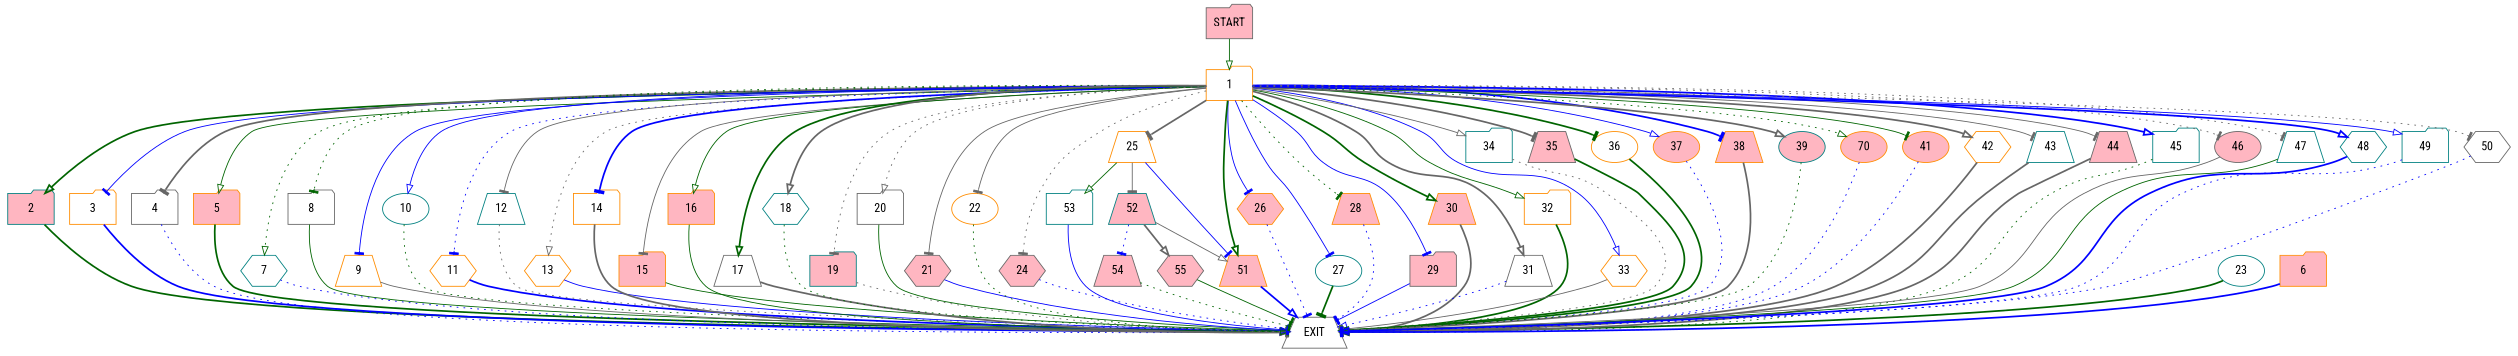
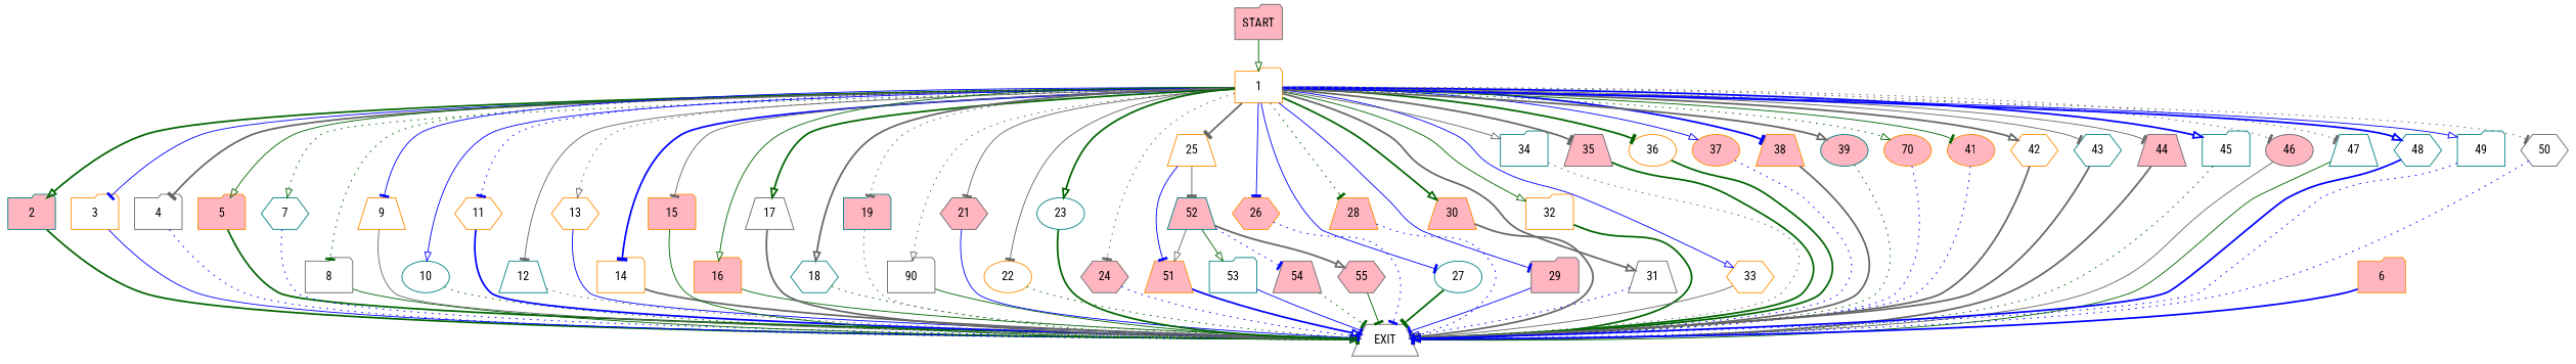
  digraph {
    fontname="Roboto Condensed"
    node [color=darkorange fillcolor=white fontname="Roboto Condensed" shape=folder style=filled]
    edge [arrowhead=tee color=gray40 fontname="Roboto Condensed" style=solid]
    n1 [color=gray40 fillcolor=lightpink label=START]
    1
    2 [color=teal fillcolor=lightpink]
    3
    4 [color=gray40]
    5 [fillcolor=lightpink]
    7 [color=teal shape=hexagon]
    8 [color=gray40]
    9 [shape=trapezium]
    10 [color=teal shape=ellipse]
    11 [shape=hexagon]
    12 [color=teal shape=trapezium]
    13 [shape=hexagon]
    14
    15 [fillcolor=lightpink]
    16 [fillcolor=lightpink]
    17 [color=gray40 shape=trapezium]
    18 [color=teal shape=hexagon]
    19 [color=teal fillcolor=lightpink]
-   20 [color=gray40]
+   20 [color=gray40 label=90]
    21 [color=gray40 fillcolor=lightpink shape=hexagon]
    22 [shape=ellipse]
    23 [color=teal shape=ellipse]
    24 [color=gray40 fillcolor=lightpink shape=hexagon]
    25 [shape=trapezium]
    26 [fillcolor=lightpink shape=hexagon]
    27 [color=teal shape=ellipse]
    28 [fillcolor=lightpink shape=trapezium]
    29 [color=gray40 fillcolor=lightpink]
    30 [fillcolor=lightpink shape=trapezium]
    31 [color=gray40 shape=trapezium]
    32
    33 [shape=hexagon]
    34 [color=teal]
    35 [color=gray40 fillcolor=lightpink shape=trapezium]
    36 [shape=ellipse]
    37 [fillcolor=lightpink shape=ellipse]
    38 [fillcolor=lightpink shape=trapezium]
    39 [color=teal fillcolor=lightpink shape=ellipse]
    n40 [fillcolor=lightpink label=70 shape=ellipse]
    41 [fillcolor=lightpink shape=ellipse]
    42 [shape=hexagon]
-   43 [color=teal shape=trapezium]
+   43 [color=teal shape=hexagon]
    44 [color=gray40 fillcolor=lightpink shape=trapezium]
    45 [color=teal]
    46 [color=gray40 fillcolor=lightpink shape=ellipse]
    47 [color=teal shape=trapezium]
    48 [color=teal shape=hexagon]
    49 [color=teal]
    50 [color=gray40 shape=hexagon]
    n51 [color=gray40 label=EXIT shape=trapezium]
    6 [fillcolor=lightpink]
    51 [fillcolor=lightpink shape=trapezium]
    52 [color=teal fillcolor=lightpink shape=trapezium]
    53 [color=teal]
    54 [color=gray40 fillcolor=lightpink shape=trapezium]
    55 [color=gray40 fillcolor=lightpink shape=hexagon]
    n1 -> 1 [arrowhead=onormal color=darkgreen]
    1 -> 2 [arrowhead=onormal color=darkgreen style=bold]
    1 -> 3 [color=blue]
    1 -> 4 [style=bold]
    1 -> 5 [arrowhead=onormal color=darkgreen]
    1 -> 7 [arrowhead=onormal color=darkgreen style=dotted]
    1 -> 8 [color=darkgreen style=dotted]
    1 -> 9 [color=blue]
    1 -> 10 [arrowhead=onormal color=blue]
    1 -> 11 [color=blue style=dotted]
    1 -> 12
    1 -> 13 [arrowhead=onormal style=dotted]
    1 -> 14 [color=blue style=bold]
    1 -> 15
    1 -> 16 [arrowhead=onormal color=darkgreen]
    1 -> 17 [arrowhead=onormal color=darkgreen style=bold]
    1 -> 18 [arrowhead=onormal style=bold]
    1 -> 19 [style=dotted]
    1 -> 20 [arrowhead=onormal style=dotted]
    1 -> 21
    1 -> 22
-   1 -> 51 [arrowhead=onormal color=darkgreen style=bold]
+   1 -> 23 [arrowhead=onormal color=darkgreen style=bold]
    1 -> 24 [style=dotted]
    1 -> 25 [style=bold]
    1 -> 26 [color=blue]
    1 -> 27 [color=blue]
    1 -> 28 [color=darkgreen style=dotted]
    1 -> 29 [color=blue]
    1 -> 30 [arrowhead=onormal color=darkgreen style=bold]
    1 -> 31 [arrowhead=onormal style=bold]
    1 -> 32 [arrowhead=onormal color=darkgreen]
    1 -> 33 [arrowhead=onormal color=blue]
    1 -> 34 [arrowhead=onormal]
    1 -> 35 [style=bold]
    1 -> 36 [color=darkgreen style=bold]
    1 -> 37 [arrowhead=onormal color=blue]
    1 -> 38 [color=blue style=bold]
    1 -> 39 [arrowhead=onormal style=bold]
    1 -> n40 [arrowhead=onormal color=darkgreen style=dotted]
    1 -> 41 [color=darkgreen]
    1 -> 42 [arrowhead=onormal style=bold]
    1 -> 43
    1 -> 44
    1 -> 45 [arrowhead=onormal color=blue style=bold]
    1 -> 46 [style=dotted]
    1 -> 47 [style=dotted]
    1 -> 48 [arrowhead=onormal color=blue style=bold]
    1 -> 49 [arrowhead=onormal color=blue]
    1 -> 50 [style=dotted]
    2 -> n51 [color=darkgreen style=bold]
-   3 -> n51 [arrowhead=onormal color=blue style=bold]
+   3 -> n51 [arrowhead=onormal color=blue]
    4 -> n51 [color=blue style=dotted]
    5 -> n51 [color=darkgreen style=bold]
    7 -> n51 [color=blue style=dotted]
    8 -> n51 [color=darkgreen]
    9 -> n51 [arrowhead=onormal]
    10 -> n51 [color=darkgreen style=dotted]
    11 -> n51 [arrowhead=onormal color=blue style=bold]
    12 -> n51 [arrowhead=onormal style=dotted]
    13 -> n51 [arrowhead=onormal color=blue]
    14 -> n51 [arrowhead=onormal style=bold]
    15 -> n51 [arrowhead=onormal color=darkgreen]
    16 -> n51 [color=darkgreen]
    17 -> n51 [style=bold]
    18 -> n51 [arrowhead=onormal color=darkgreen style=dotted]
    19 -> n51 [arrowhead=onormal style=dotted]
    20 -> n51 [color=darkgreen]
    21 -> n51 [arrowhead=onormal color=blue]
    22 -> n51 [arrowhead=onormal color=darkgreen style=dotted]
    23 -> n51 [color=darkgreen style=bold]
    24 -> n51 [color=blue style=dotted]
    25 -> 51 [color=blue]
    25 -> 52
    26 -> n51 [color=blue style=dotted]
    27 -> n51 [color=darkgreen style=bold]
    28 -> n51 [color=blue style=dotted]
    29 -> n51 [color=blue]
    30 -> n51 [arrowhead=onormal style=bold]
    31 -> n51 [arrowhead=onormal color=blue style=dotted]
    32 -> n51 [color=darkgreen style=bold]
    33 -> n51
    34 -> n51 [style=dotted]
    35 -> n51 [arrowhead=onormal color=darkgreen style=bold]
    36 -> n51 [color=darkgreen style=bold]
    37 -> n51 [color=blue style=dotted]
    38 -> n51 [style=bold]
    39 -> n51 [arrowhead=onormal color=darkgreen style=dotted]
    n40 -> n51 [arrowhead=onormal color=blue style=dotted]
    41 -> n51 [color=blue style=dotted]
    42 -> n51 [style=bold]
    43 -> n51 [style=bold]
    44 -> n51 [style=bold]
    45 -> n51 [arrowhead=onormal color=darkgreen style=dotted]
    46 -> n51 [arrowhead=onormal]
    47 -> n51 [color=darkgreen]
    48 -> n51 [arrowhead=onormal color=blue style=bold]
    49 -> n51 [arrowhead=onormal color=blue style=dotted]
    50 -> n51 [color=blue style=dotted]
    6 -> n51 [color=blue style=bold]
    51 -> n51 [arrowhead=onormal color=blue style=bold]
    52 -> 51 [arrowhead=onormal]
-   25 -> 53 [arrowhead=onormal color=darkgreen]
+   52 -> 53 [arrowhead=onormal color=darkgreen]
    52 -> 54 [color=blue style=dotted]
    52 -> 55 [arrowhead=onormal style=bold]
    53 -> n51 [color=blue]
    54 -> n51 [color=darkgreen style=dotted]
    55 -> n51 [color=darkgreen]
  }
